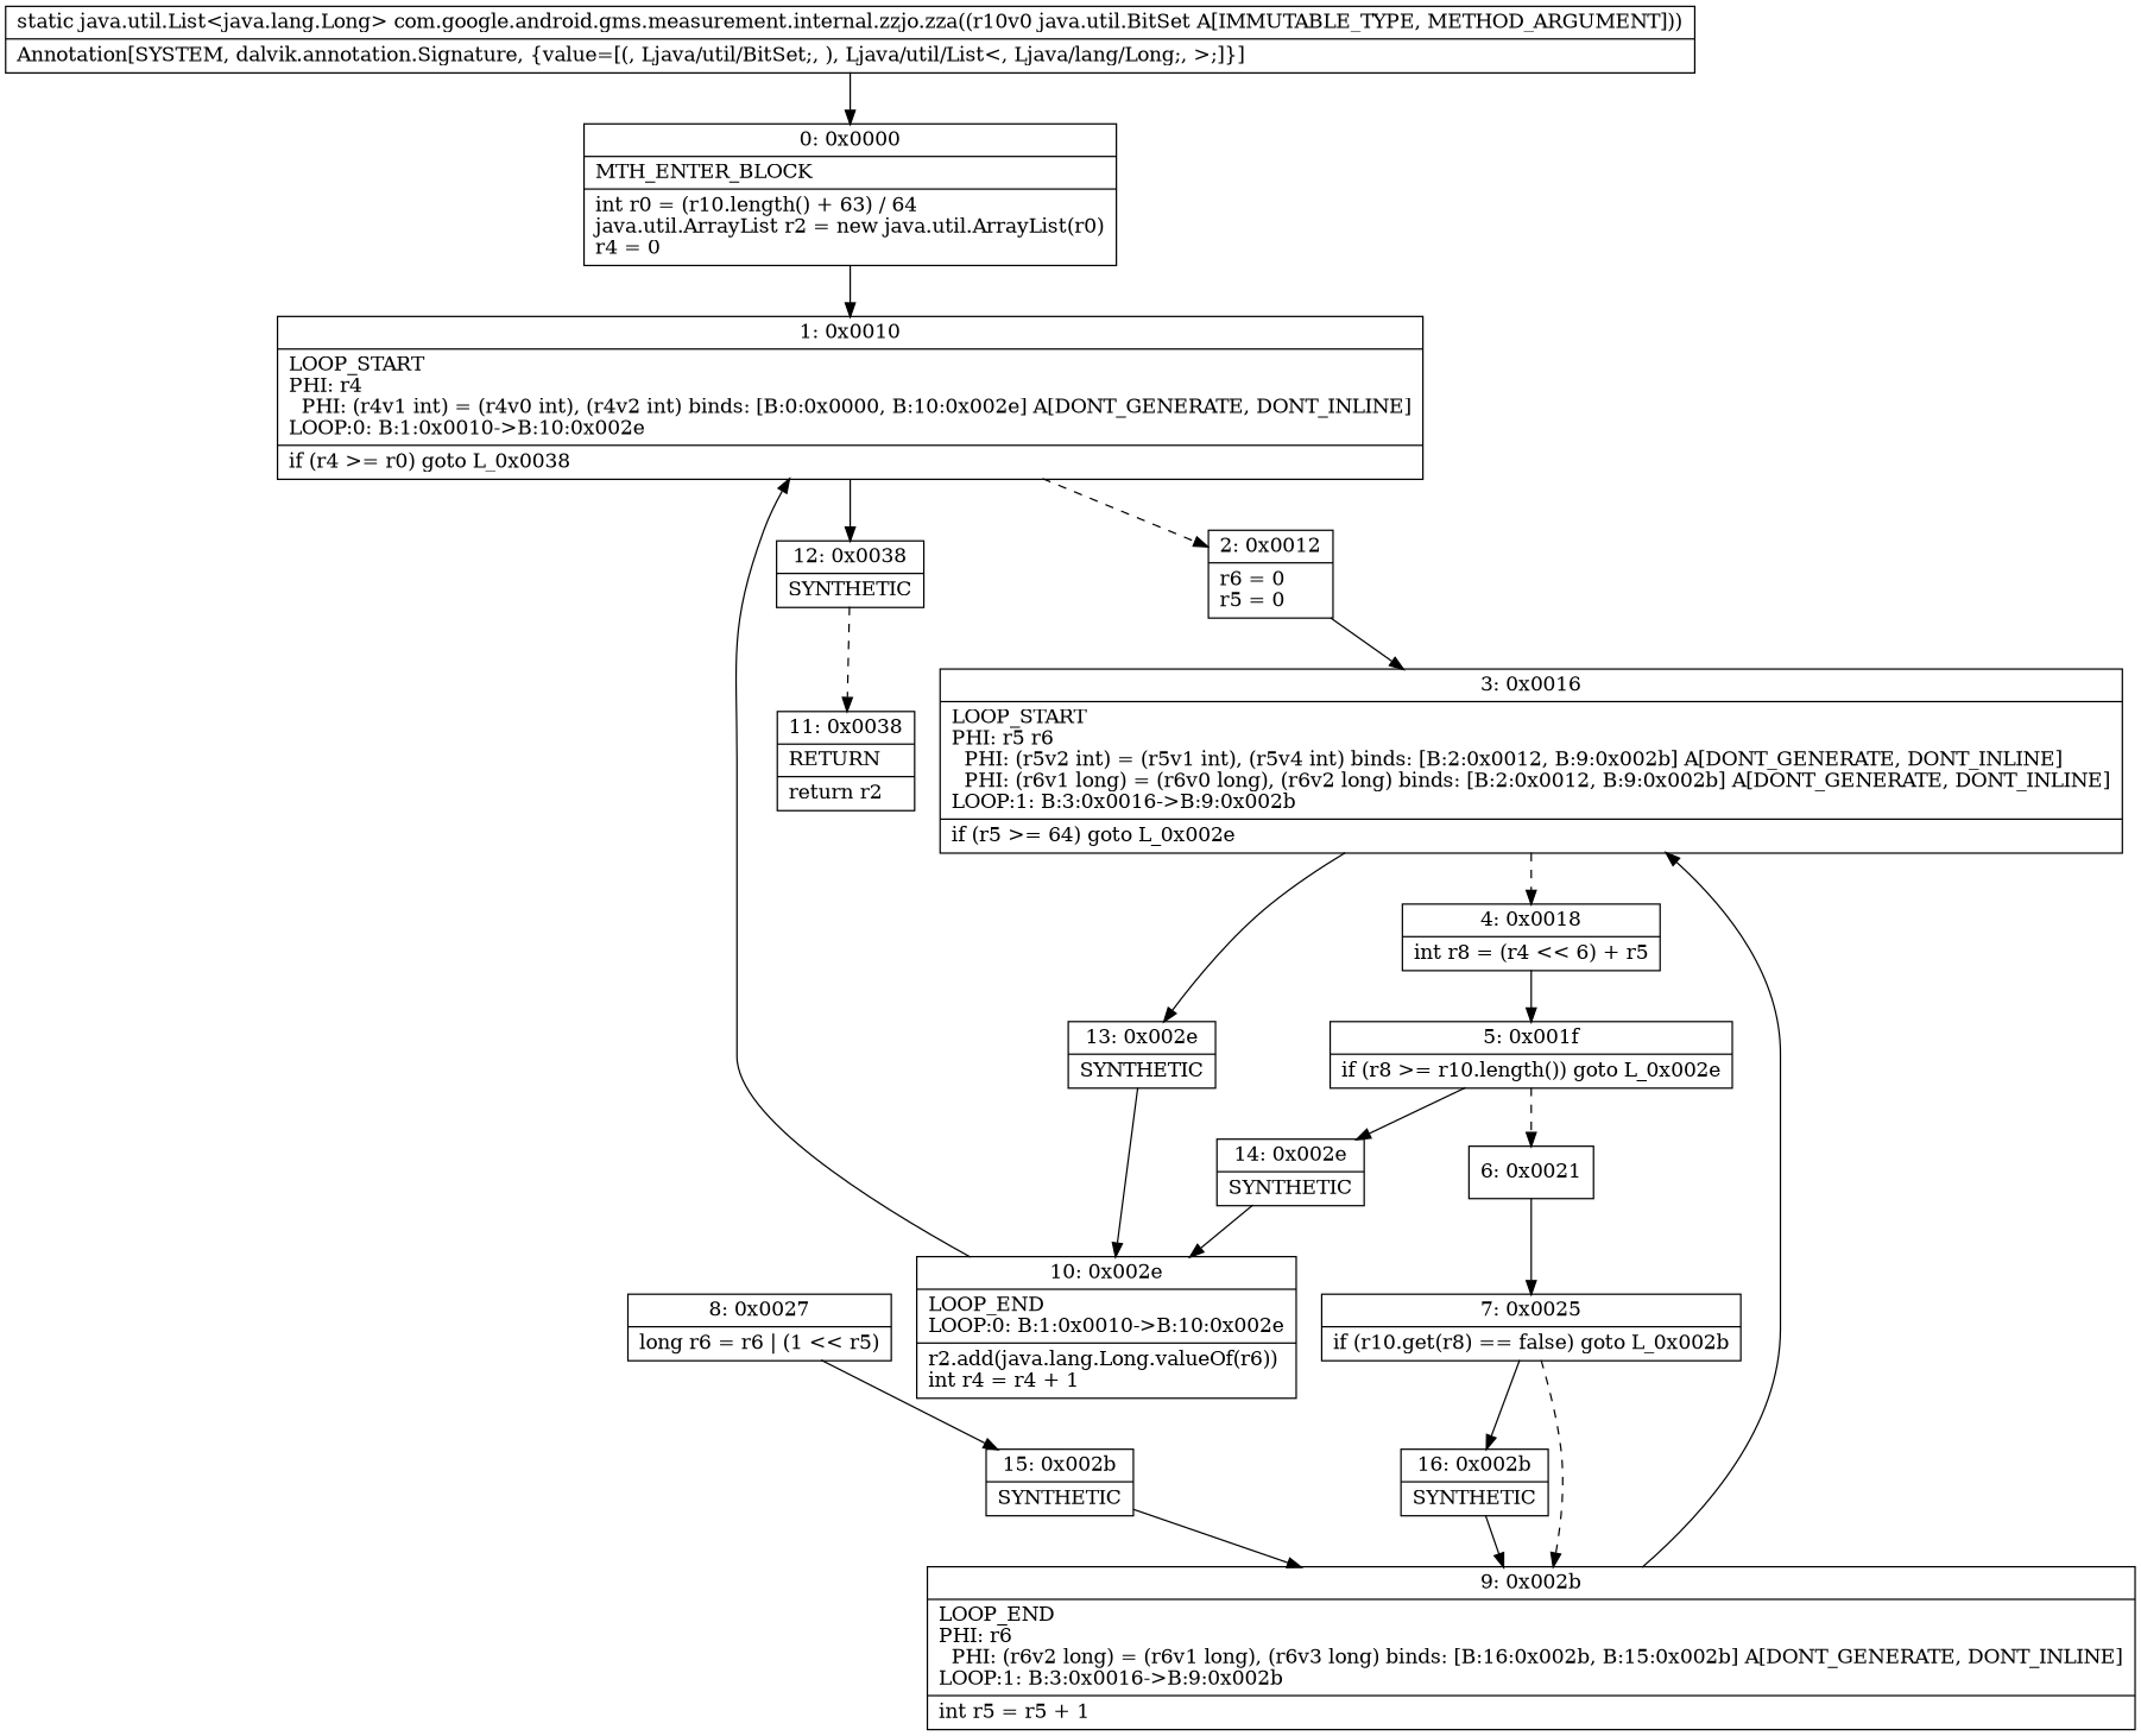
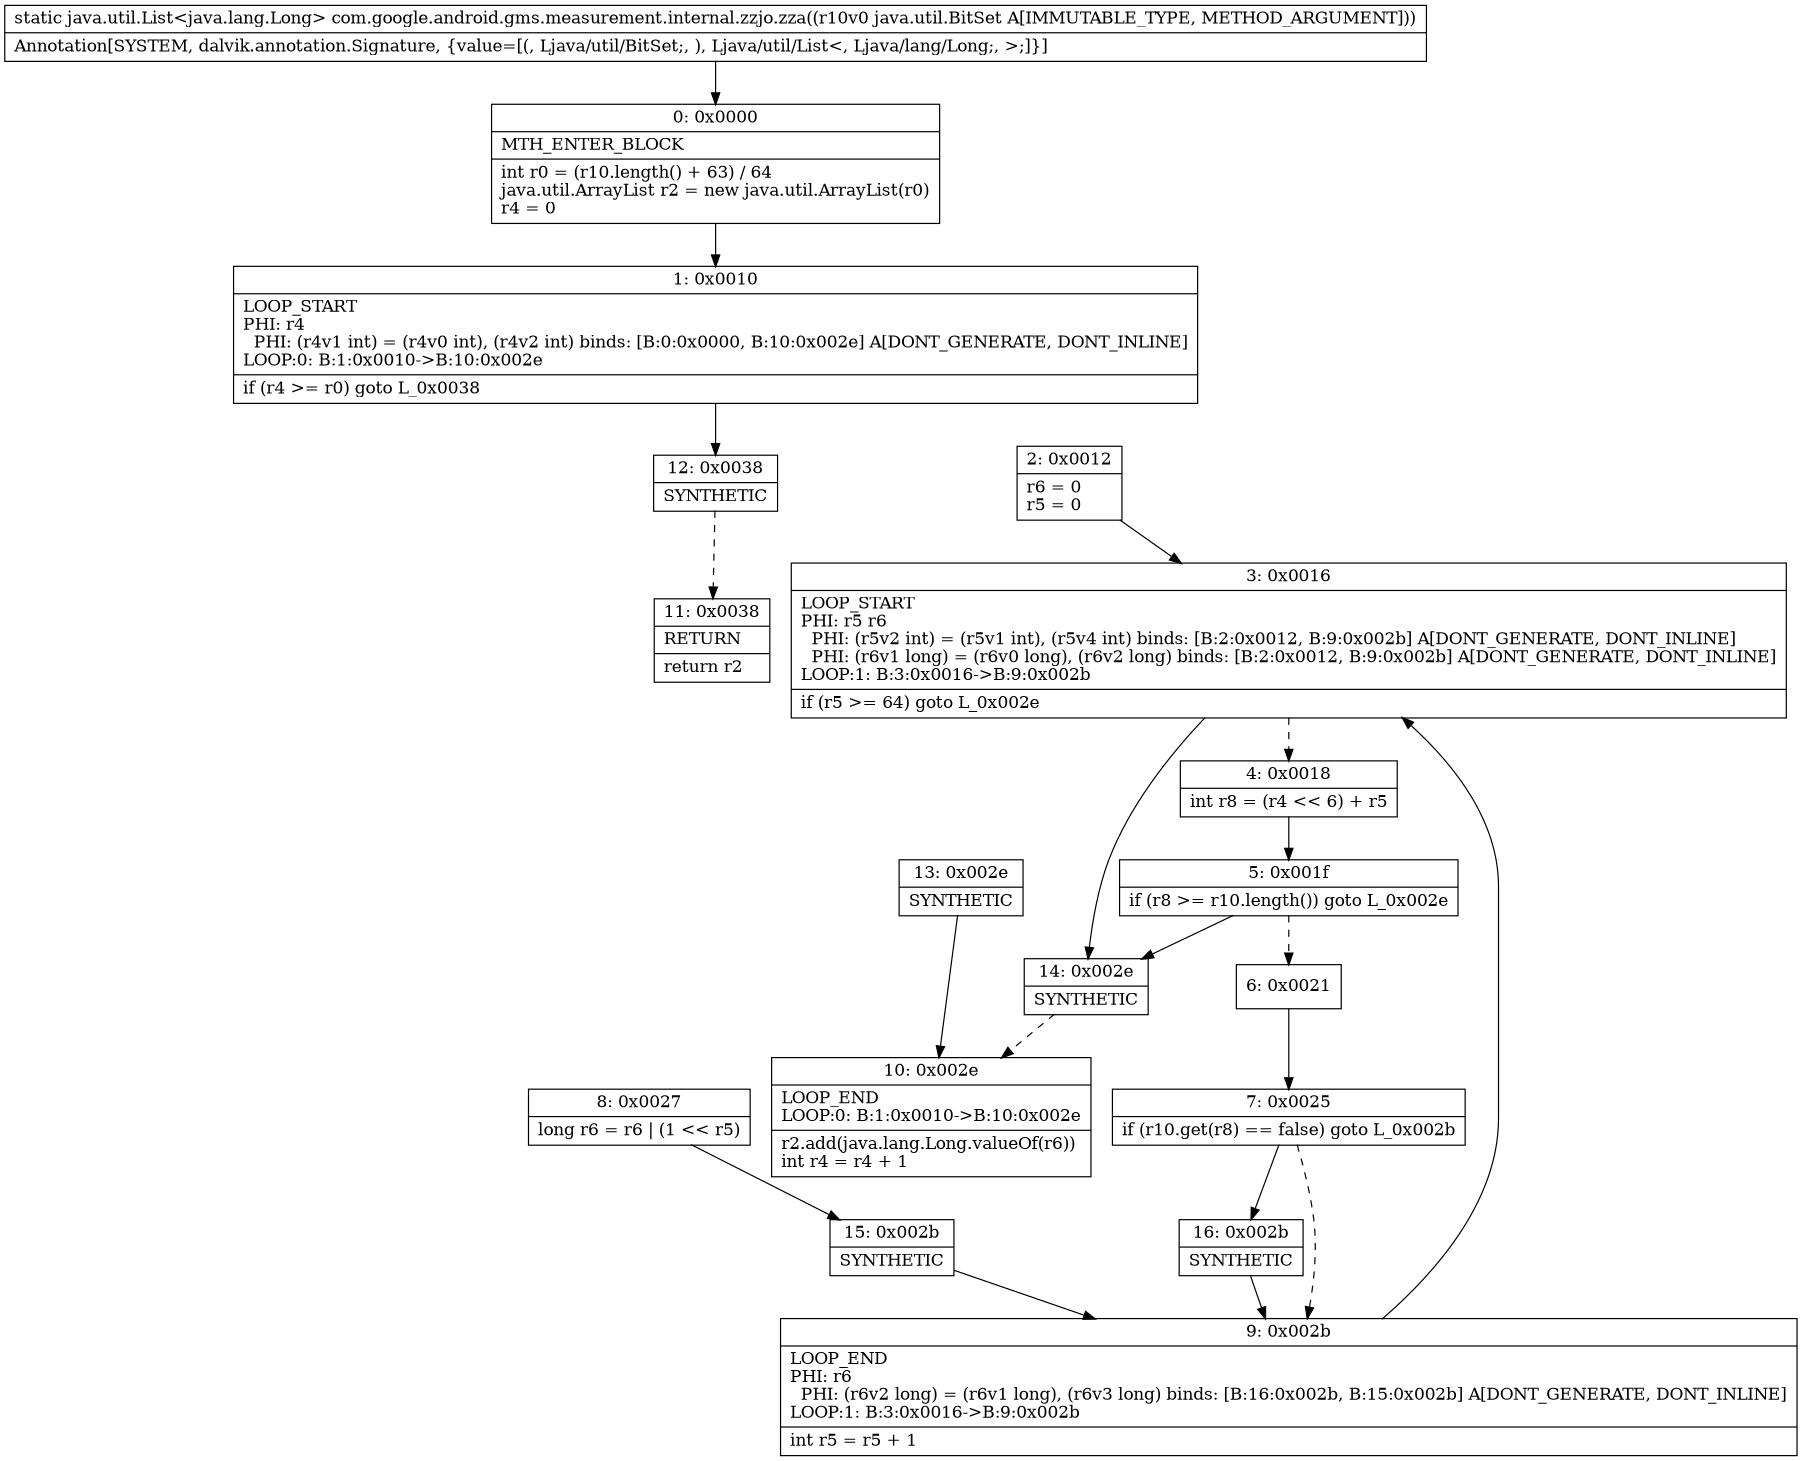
  digraph {
    node [shape=record]
    n1 [label="{0\:\ 0x0000|MTH_ENTER_BLOCK\l|int r0 = (r10.length() + 63) \/ 64\ljava.util.ArrayList r2 = new java.util.ArrayList(r0)\lr4 = 0\l}"]
    n2 [label="{1\:\ 0x0010|LOOP_START\lPHI: r4 \l  PHI: (r4v1 int) = (r4v0 int), (r4v2 int) binds: [B:0:0x0000, B:10:0x002e] A[DONT_GENERATE, DONT_INLINE]\lLOOP:0: B:1:0x0010\-\>B:10:0x002e\l|if (r4 \>= r0) goto L_0x0038\l}"]
    n3 [label="{2\:\ 0x0012|r6 = 0\lr5 = 0\l}"]
    n4 [label="{12\:\ 0x0038|SYNTHETIC\l}"]
    n5 [label="{3\:\ 0x0016|LOOP_START\lPHI: r5 r6 \l  PHI: (r5v2 int) = (r5v1 int), (r5v4 int) binds: [B:2:0x0012, B:9:0x002b] A[DONT_GENERATE, DONT_INLINE]\l  PHI: (r6v1 long) = (r6v0 long), (r6v2 long) binds: [B:2:0x0012, B:9:0x002b] A[DONT_GENERATE, DONT_INLINE]\lLOOP:1: B:3:0x0016\-\>B:9:0x002b\l|if (r5 \>= 64) goto L_0x002e\l}"]
    n6 [label="{11\:\ 0x0038|RETURN\l|return r2\l}"]
    n7 [label="{4\:\ 0x0018|int r8 = (r4 \<\< 6) + r5\l}"]
    n8 [label="{13\:\ 0x002e|SYNTHETIC\l}"]
    n9 [label="{5\:\ 0x001f|if (r8 \>= r10.length()) goto L_0x002e\l}"]
    n10 [label="{10\:\ 0x002e|LOOP_END\lLOOP:0: B:1:0x0010\-\>B:10:0x002e\l|r2.add(java.lang.Long.valueOf(r6))\lint r4 = r4 + 1\l}"]
    n11 [label="{6\:\ 0x0021}"]
    n12 [label="{14\:\ 0x002e|SYNTHETIC\l}"]
    n13 [label="{7\:\ 0x0025|if (r10.get(r8) == false) goto L_0x002b\l}"]
    n14 [label="{16\:\ 0x002b|SYNTHETIC\l}"]
    n15 [label="{9\:\ 0x002b|LOOP_END\lPHI: r6 \l  PHI: (r6v2 long) = (r6v1 long), (r6v3 long) binds: [B:16:0x002b, B:15:0x002b] A[DONT_GENERATE, DONT_INLINE]\lLOOP:1: B:3:0x0016\-\>B:9:0x002b\l|int r5 = r5 + 1\l}"]
    n16 [label="{8\:\ 0x0027|long r6 = r6 \| (1 \<\< r5)\l}"]
    n17 [label="{15\:\ 0x002b|SYNTHETIC\l}"]
    n18 [label="{static java.util.List\<java.lang.Long\> com.google.android.gms.measurement.internal.zzjo.zza((r10v0 java.util.BitSet A[IMMUTABLE_TYPE, METHOD_ARGUMENT]))  | Annotation[SYSTEM, dalvik.annotation.Signature, \{value=[(, Ljava\/util\/BitSet;, ), Ljava\/util\/List\<, Ljava\/lang\/Long;, \>;]\}]\l}"]
    n1 -> n2
-   n2 -> n3 [style=dashed]
    n2 -> n4
    n3 -> n5
    n4 -> n6 [style=dashed]
    n5 -> n7 [style=dashed]
-   n5 -> n8
+   n5 -> n12
    n7 -> n9
    n8 -> n10
    n9 -> n11 [style=dashed]
    n9 -> n12
-   n10 -> n2
    n11 -> n13
-   n12 -> n10
+   n12 -> n10 [style=dashed]
    n13 -> n14
    n13 -> n15 [style=dashed]
    n14 -> n15
    n15 -> n5
    n16 -> n17
    n17 -> n15
    n18 -> n1
  }
